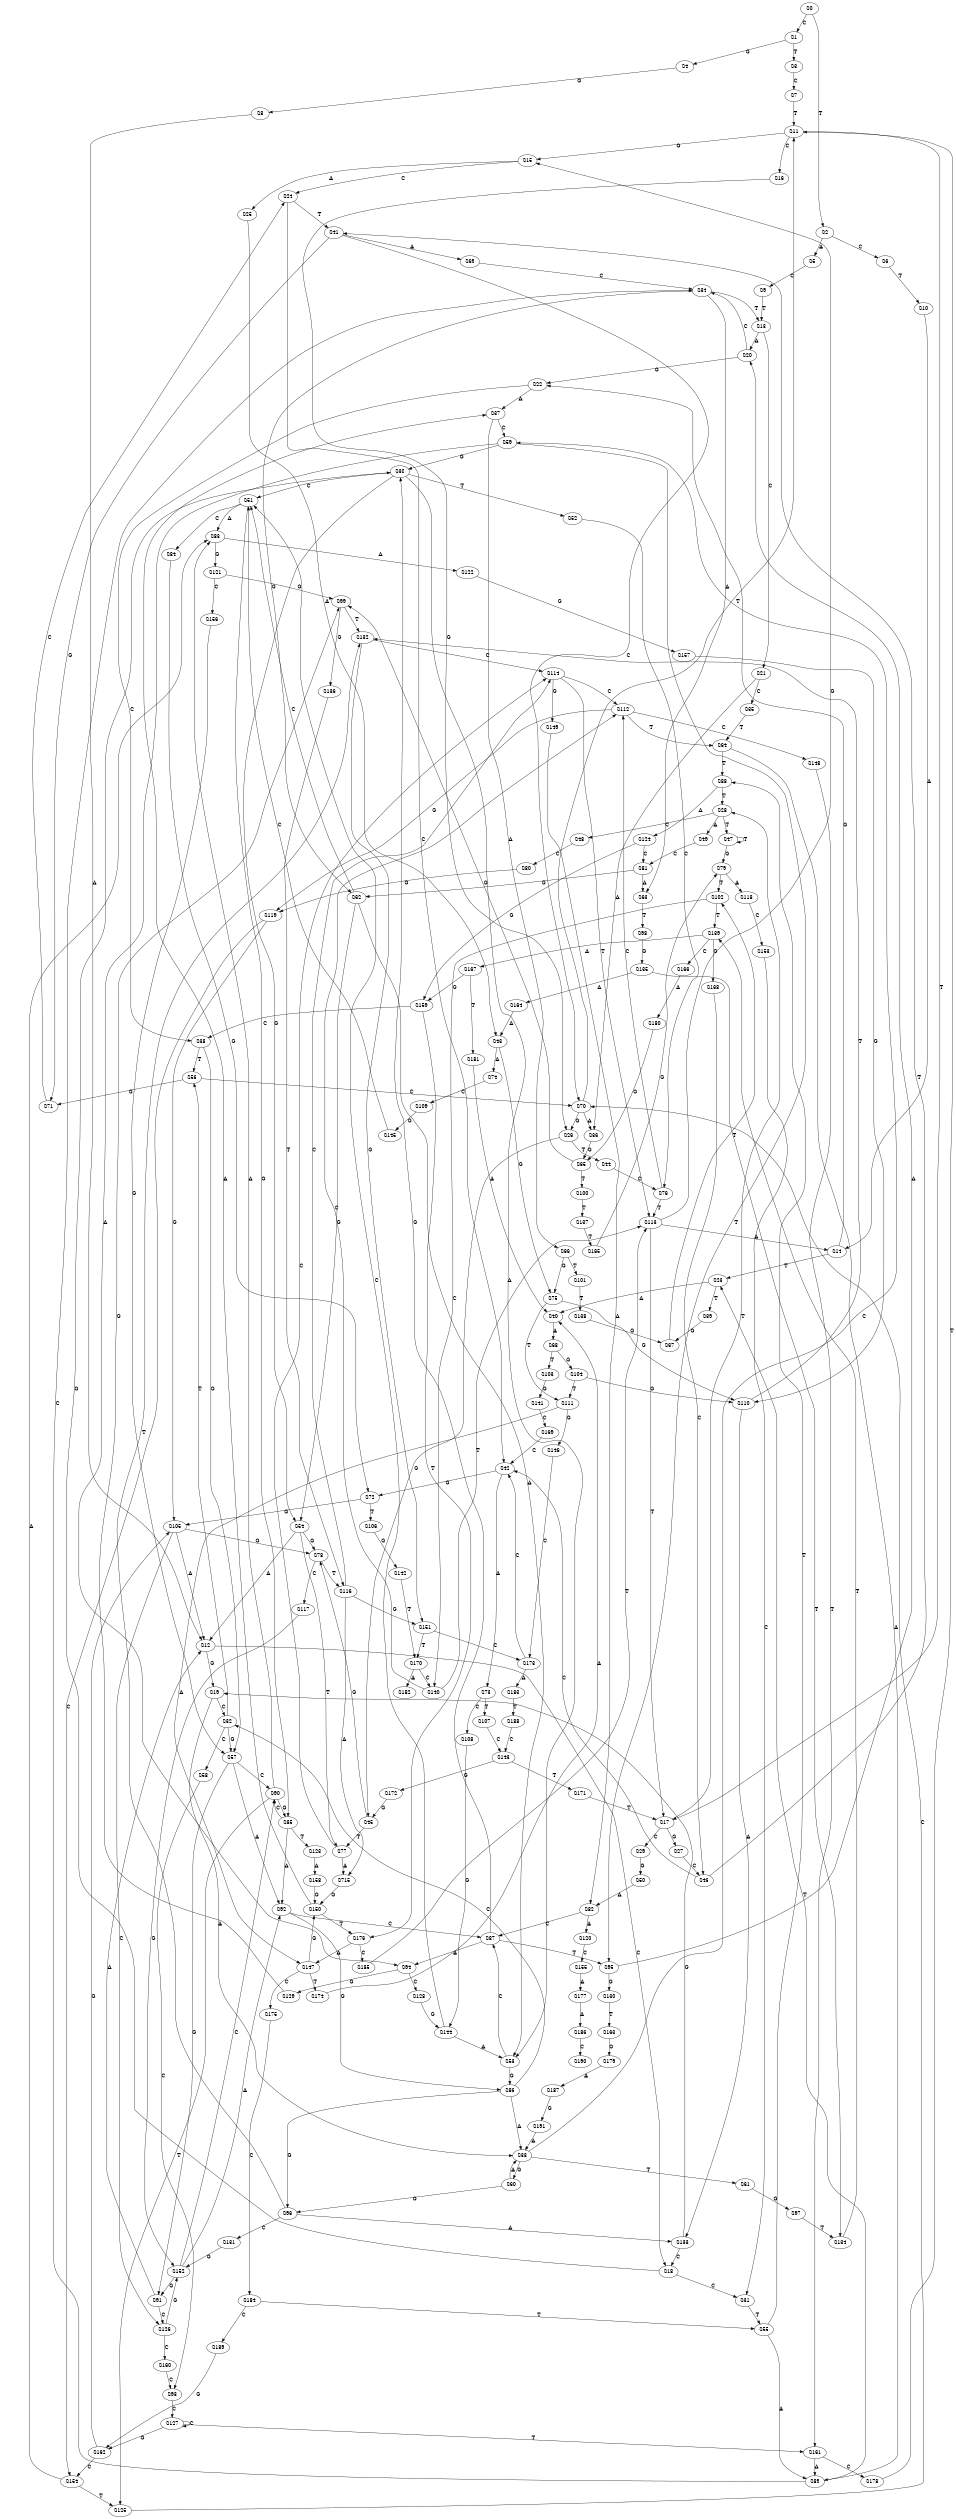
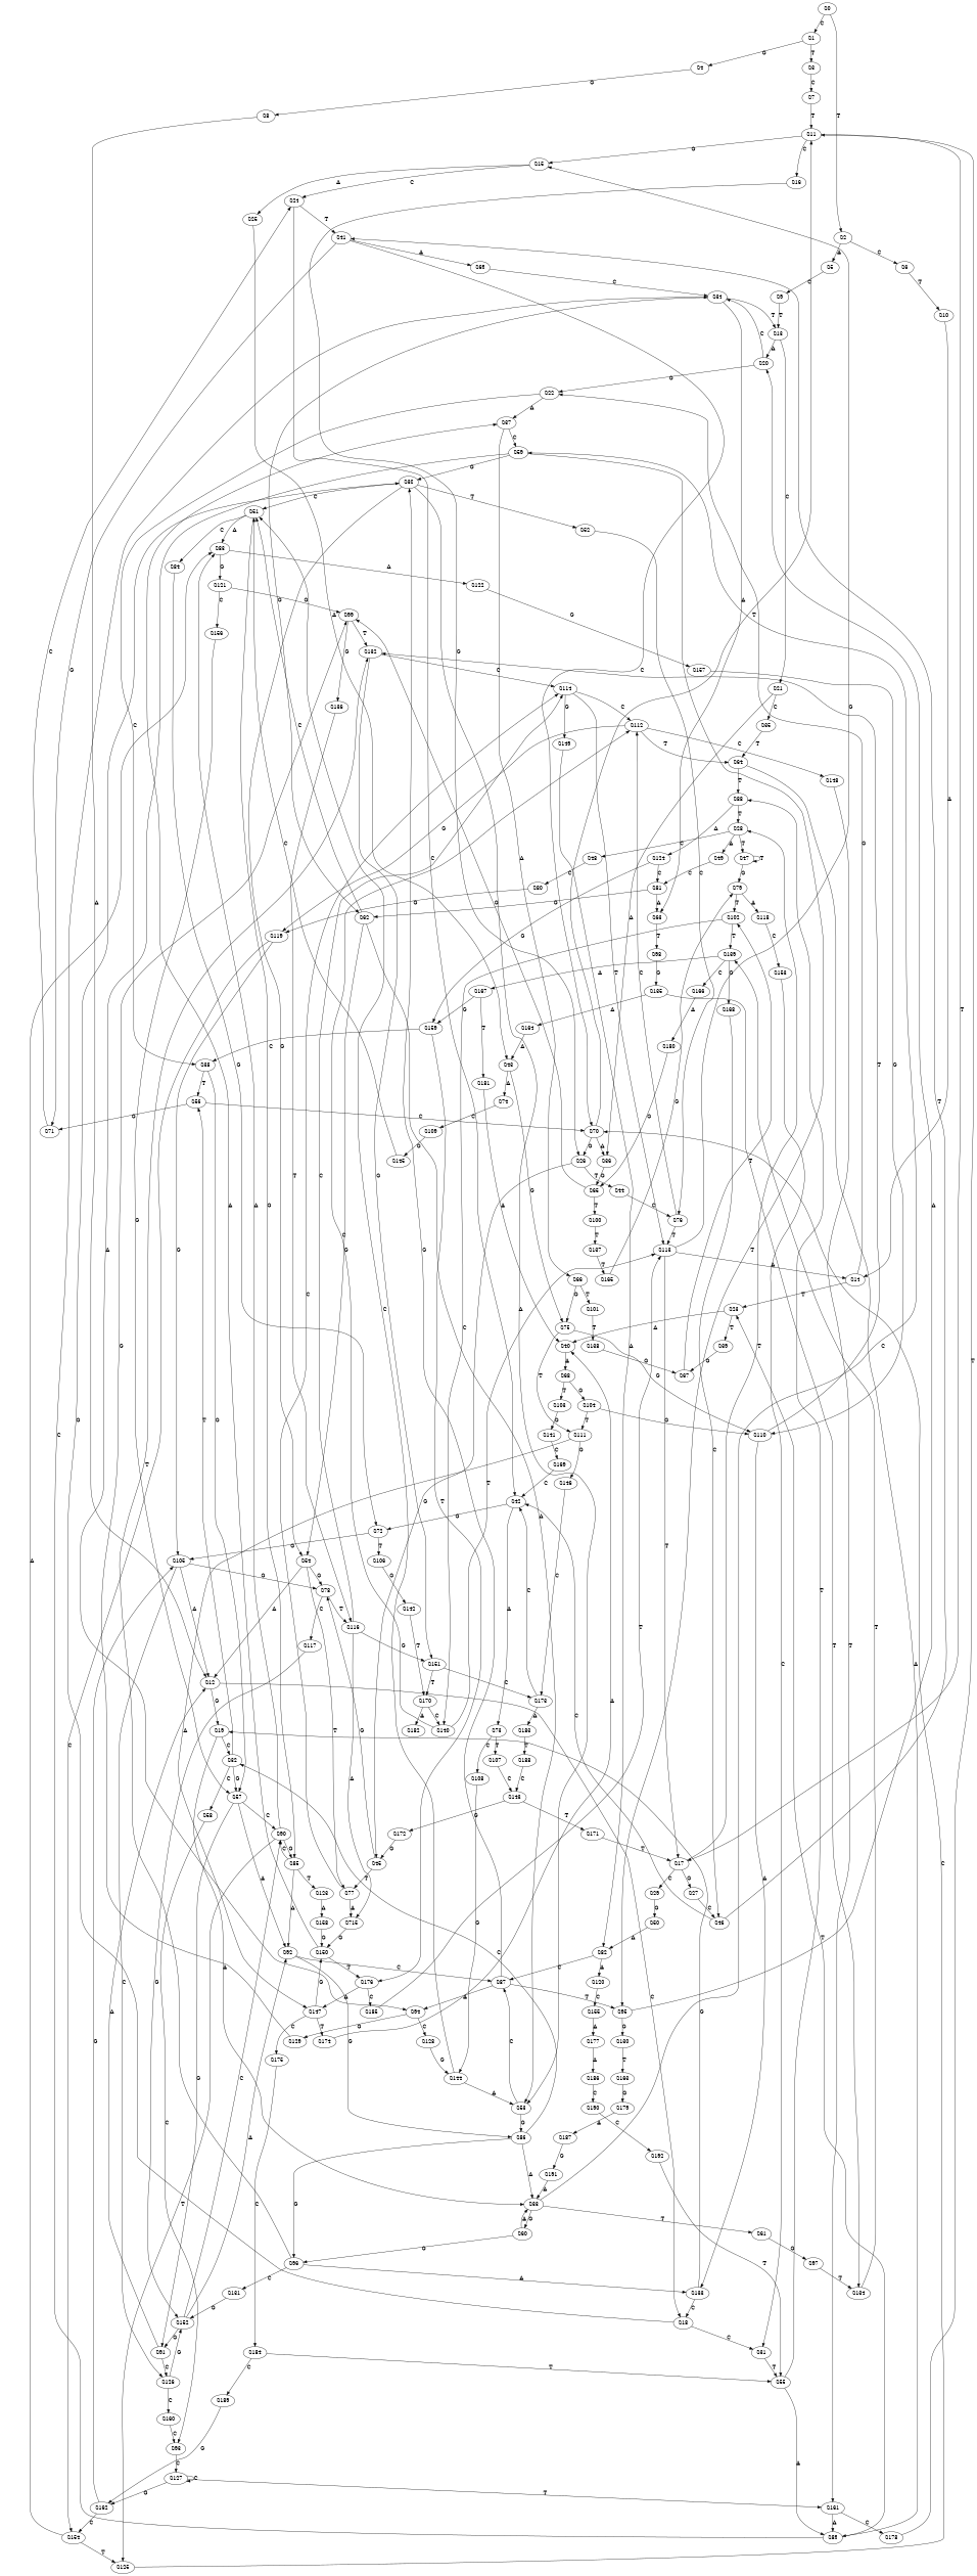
  strict digraph {
    S0
    S1
    S2
    S3
    S4
    S5
    S6
    S7
    S8
    S9
    S10
    S11
    S12
    S13
    S14
    S15
    S16
    S17
    S18
    S19
    S20
    S21
    S22
    S23
    S24
    S25
    S26
    S27
    S28
    S29
    S30
    S31
    S32
    S33
    S34
    S35
    S36
    S37
    S38
    S39
    S40
    S41
    S42
    S43
    S44
    S45
    S46
    S47
    S48
    S49
    S50
    S51
    S52
    S53
    S54
    S55
    S56
    S57
    S58
    S59
    S60
    S61
    S62
    S63
    S64
    S65
    S66
    S67
    S68
    S69
    S70
    S71
    S72
    S73
    S74
    S75
    S76
    S77
    S78
    S79
    S80
    S81
    S82
    S83
    S84
    S85
    S86
    S87
    S88
    S89
    S90
    S91
    S92
    S93
    S94
    S95
    S96
    S97
    S98
    S99
    S100
    S101
    S102
    S103
    S104
    S105
    S106
    S107
    S108
    S109
    S110
    S111
    S112
    S113
    S114
    n116 [label=S715]
    S116
    S117
    S118
    S119
    S120
    S121
    S122
    S123
    S124
    S125
    S126
    S127
    S128
    S129
    S130
    S131
    S132
    S133
    S134
    S135
    S136
    S137
    S138
    S139
    S140
    S141
    S142
    S143
    S144
    S145
    S146
    S147
    S148
    S149
    S150
    S151
    S152
    S153
    S154
    S155
    S156
    S157
    S158
    S159
    S160
    S161
    S162
    S163
    S164
    S165
    S166
    S167
    S168
    S169
    S170
    S171
    S172
    S173
    S174
    S175
    S176
    S177
    S178
    S179
    S180
    S181
    S182
    S183
    S184
    S185
    S186
    S187
    S188
    S189
    S190
    S191
+   S192
    S0 -> S1 [label=C]
    S0 -> S2 [label=T]
    S1 -> S3 [label=T]
    S1 -> S4 [label=G]
    S2 -> S5 [label=A]
    S2 -> S6 [label=C]
    S3 -> S7 [label=C]
    S4 -> S8 [label=G]
    S5 -> S9 [label=C]
    S6 -> S10 [label=T]
    S7 -> S11 [label=T]
    S8 -> S12 [label=A]
    S9 -> S13 [label=T]
    S10 -> S14 [label=A]
    S11 -> S15 [label=G]
    S11 -> S16 [label=C]
    S11 -> S17 [label=T]
    S12 -> S18 [label=C]
    S12 -> S19 [label=G]
    S13 -> S20 [label=A]
    S13 -> S21 [label=C]
    S14 -> S22 [label=G]
    S14 -> S23 [label=T]
    S15 -> S24 [label=C]
    S15 -> S25 [label=A]
    S16 -> S26 [label=G]
    S17 -> S27 [label=G]
    S17 -> S28 [label=T]
    S17 -> S29 [label=C]
    S18 -> S30 [label=G]
    S18 -> S31 [label=C]
    S19 -> S32 [label=C]
    S19 -> S33 [label=A]
    S20 -> S22 [label=G]
    S20 -> S34 [label=C]
    S21 -> S35 [label=C]
    S21 -> S36 [label=A]
    S22 -> S37 [label=A]
    S22 -> S38 [label=C]
    S23 -> S39 [label=T]
    S23 -> S40 [label=A]
    S24 -> S41 [label=T]
    S24 -> S42 [label=C]
    S25 -> S43 [label=A]
    S26 -> S44 [label=T]
    S26 -> S45 [label=G]
    S27 -> S46 [label=C]
    S28 -> S47 [label=T]
    S28 -> S48 [label=C]
    S28 -> S49 [label=A]
    S29 -> S50 [label=G]
    S30 -> S51 [label=C]
    S30 -> S52 [label=T]
    S30 -> S53 [label=A]
    S30 -> S54 [label=G]
    S31 -> S55 [label=T]
    S32 -> S56 [label=T]
    S32 -> S57 [label=G]
    S32 -> S58 [label=C]
    S33 -> S59 [label=C]
    S33 -> S60 [label=G]
    S33 -> S61 [label=T]
    S34 -> S13 [label=T]
    S34 -> S62 [label=G]
    S34 -> S63 [label=A]
    S35 -> S64 [label=T]
    S36 -> S65 [label=G]
    S37 -> S59 [label=C]
    S37 -> S66 [label=A]
    S38 -> S56 [label=T]
    S38 -> S57 [label=G]
    S39 -> S67 [label=G]
    S40 -> S68 [label=A]
    S41 -> S69 [label=A]
    S41 -> S70 [label=C]
    S41 -> S71 [label=G]
    S42 -> S72 [label=G]
    S42 -> S73 [label=A]
    S43 -> S74 [label=A]
    S43 -> S75 [label=G]
    S44 -> S76 [label=C]
    S45 -> S77 [label=T]
    S45 -> S78 [label=G]
    S46 -> S41 [label=T]
    S46 -> S42 [label=C]
    S47 -> S47 [label=T]
    S47 -> S79 [label=G]
    S48 -> S80 [label=C]
    S49 -> S81 [label=C]
    S50 -> S82 [label=A]
    S51 -> S83 [label=A]
    S51 -> S84 [label=C]
    S51 -> S85 [label=G]
    S52 -> S76 [label=C]
    S53 -> S86 [label=G]
    S53 -> S87 [label=C]
    S54 -> S12 [label=A]
    S54 -> S77 [label=T]
    S54 -> S78 [label=G]
    S55 -> S88 [label=T]
    S55 -> S89 [label=A]
    S56 -> S70 [label=C]
    S56 -> S71 [label=G]
    S57 -> S90 [label=C]
    S57 -> S91 [label=G]
    S57 -> S92 [label=A]
    S58 -> S93 [label=C]
    S59 -> S30 [label=G]
    S59 -> S94 [label=A]
    S59 -> S95 [label=T]
    S60 -> S33 [label=A]
    S60 -> S96 [label=G]
    S61 -> S97 [label=G]
    S62 -> S51 [label=C]
    S62 -> S53 [label=A]
    S62 -> S54 [label=G]
    S63 -> S98 [label=T]
    S64 -> S88 [label=T]
    S64 -> S89 [label=A]
    S65 -> S99 [label=G]
    S65 -> S100 [label=T]
    S66 -> S75 [label=G]
    S66 -> S101 [label=T]
    S67 -> S102 [label=T]
    S68 -> S103 [label=T]
    S68 -> S104 [label=G]
    S69 -> S34 [label=C]
    S70 -> S11 [label=T]
    S70 -> S26 [label=G]
    S70 -> S36 [label=A]
    S71 -> S24 [label=C]
    S72 -> S105 [label=G]
    S72 -> S106 [label=T]
    S73 -> S107 [label=T]
    S73 -> S108 [label=C]
    S74 -> S109 [label=C]
    S75 -> S110 [label=G]
    S75 -> S111 [label=T]
    S76 -> S112 [label=C]
    S76 -> S113 [label=T]
    S77 -> S114 [label=C]
    S77 -> n116 [label=A]
    S78 -> S116 [label=T]
    S78 -> S117 [label=C]
    S79 -> S102 [label=T]
    S79 -> S118 [label=A]
    S80 -> S119 [label=G]
    S81 -> S62 [label=G]
    S81 -> S63 [label=A]
    S82 -> S87 [label=C]
    S82 -> S120 [label=A]
    S83 -> S121 [label=G]
    S83 -> S122 [label=A]
    S84 -> S72 [label=G]
    S85 -> S90 [label=C]
    S85 -> S92 [label=A]
    S85 -> S123 [label=T]
    S86 -> S32 [label=C]
    S86 -> S33 [label=A]
    S86 -> S96 [label=G]
    S87 -> S30 [label=G]
    S87 -> S94 [label=A]
    S87 -> S95 [label=T]
    S88 -> S28 [label=T]
    S88 -> S124 [label=A]
    S89 -> S23 [label=T]
    S89 -> S34 [label=C]
    S90 -> S83 [label=A]
    S90 -> S85 [label=G]
    S90 -> S125 [label=T]
    S91 -> S12 [label=A]
    S91 -> S126 [label=C]
    S92 -> S86 [label=G]
    S92 -> S87 [label=C]
    S93 -> S127 [label=C]
    S94 -> S128 [label=C]
    S94 -> S129 [label=G]
    S95 -> S20 [label=A]
    S95 -> S130 [label=G]
    S96 -> S131 [label=C]
    S96 -> S132 [label=T]
    S96 -> S133 [label=A]
    S97 -> S134 [label=T]
    S98 -> S135 [label=G]
    S99 -> S132 [label=T]
    S99 -> S136 [label=G]
    S100 -> S137 [label=T]
    S101 -> S138 [label=T]
    S102 -> S139 [label=T]
    S102 -> S140 [label=C]
    S103 -> S141 [label=G]
    S104 -> S110 [label=G]
    S104 -> S111 [label=T]
    S105 -> S12 [label=A]
    S105 -> S78 [label=G]
    S105 -> S126 [label=C]
    S106 -> S142 [label=G]
    S107 -> S143 [label=C]
    S108 -> S144 [label=G]
    S109 -> S145 [label=G]
    S110 -> S132 [label=T]
    S110 -> S133 [label=A]
    S111 -> S146 [label=G]
    S111 -> S147 [label=A]
    S112 -> S64 [label=T]
    S112 -> S119 [label=G]
    S112 -> S148 [label=C]
    S113 -> S14 [label=A]
    S113 -> S15 [label=G]
    S113 -> S17 [label=T]
    S114 -> S112 [label=C]
    S114 -> S113 [label=T]
    S114 -> S149 [label=G]
    n116 -> S150 [label=G]
    S116 -> S114 [label=C]
    S116 -> n116 [label=A]
    S116 -> S151 [label=G]
    S117 -> S152 [label=G]
    S118 -> S153 [label=C]
    S119 -> S105 [label=G]
    S119 -> S154 [label=C]
    S120 -> S155 [label=C]
    S121 -> S99 [label=G]
    S121 -> S156 [label=C]
    S122 -> S157 [label=G]
    S123 -> S158 [label=A]
    S124 -> S81 [label=C]
    S124 -> S159 [label=G]
    S125 -> S70 [label=C]
    S126 -> S152 [label=G]
    S126 -> S160 [label=C]
    S127 -> S127 [label=C]
    S127 -> S161 [label=T]
    S127 -> S162 [label=G]
    S128 -> S144 [label=G]
    S129 -> S99 [label=G]
    S130 -> S163 [label=T]
    S131 -> S152 [label=G]
    S132 -> S114 [label=C]
    S132 -> S151 [label=G]
    S133 -> S18 [label=C]
    S133 -> S19 [label=G]
    S134 -> S139 [label=T]
    S135 -> S134 [label=T]
    S135 -> S164 [label=A]
    S136 -> S116 [label=T]
    S137 -> S165 [label=T]
    S138 -> S67 [label=G]
    S139 -> S166 [label=C]
    S139 -> S167 [label=A]
    S139 -> S168 [label=G]
    S140 -> S112 [label=C]
    S140 -> S113 [label=T]
    S141 -> S169 [label=C]
    S142 -> S170 [label=T]
    S143 -> S171 [label=T]
    S143 -> S172 [label=G]
    S144 -> S51 [label=C]
    S144 -> S53 [label=A]
    S145 -> S51 [label=C]
    S146 -> S173 [label=C]
    S147 -> S150 [label=G]
    S147 -> S174 [label=T]
    S147 -> S175 [label=C]
    S148 -> S161 [label=T]
    S149 -> S82 [label=A]
    S150 -> S37 [label=A]
    S150 -> S176 [label=T]
    S151 -> S170 [label=T]
    S151 -> S173 [label=C]
    S152 -> S90 [label=C]
    S152 -> S91 [label=G]
    S152 -> S92 [label=A]
    S153 -> S31 [label=C]
    S154 -> S83 [label=A]
    S154 -> S125 [label=T]
    S155 -> S177 [label=A]
    S156 -> S57 [label=G]
    S157 -> S110 [label=G]
    S158 -> S150 [label=G]
    S159 -> S38 [label=C]
    S159 -> S176 [label=T]
    S160 -> S93 [label=C]
    S161 -> S89 [label=A]
    S161 -> S178 [label=C]
    S162 -> S105 [label=G]
    S162 -> S154 [label=C]
    S163 -> S179 [label=G]
    S164 -> S43 [label=A]
    S165 -> S79 [label=G]
    S166 -> S180 [label=A]
    S167 -> S159 [label=G]
    S167 -> S181 [label=T]
    S168 -> S46 [label=C]
    S169 -> S42 [label=C]
    S170 -> S140 [label=C]
    S170 -> S182 [label=A]
    S171 -> S17 [label=T]
    S172 -> S45 [label=G]
    S173 -> S42 [label=C]
    S173 -> S183 [label=A]
    S174 -> S40 [label=A]
    S175 -> S184 [label=C]
    S176 -> S147 [label=A]
    S176 -> S185 [label=C]
    S177 -> S186 [label=A]
    S178 -> S11 [label=T]
    S179 -> S187 [label=A]
    S180 -> S65 [label=G]
    S181 -> S40 [label=A]
    S183 -> S188 [label=T]
    S184 -> S55 [label=T]
    S184 -> S189 [label=C]
    S185 -> S113 [label=T]
    S186 -> S190 [label=C]
    S187 -> S191 [label=G]
    S188 -> S143 [label=C]
    S189 -> S162 [label=G]
+   S190 -> S192 [label=C]
    S191 -> S33 [label=A]
+   S192 -> S55 [label=T]
  }
